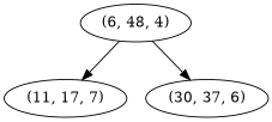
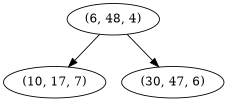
  digraph {
    n1 [label="(6, 48, 4)"]
-   "(11, 17, 7)"
-   "(30, 37, 6)"
+   "(11, 17, 7)" [label="(10, 17, 7)"]
+   "(30, 37, 6)" [label="(30, 47, 6)"]
    n1 -> "(11, 17, 7)"
    n1 -> "(30, 37, 6)"
  }
